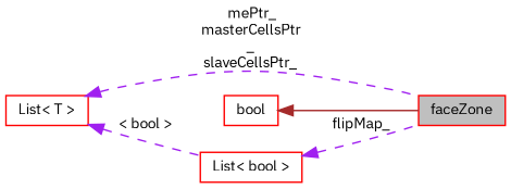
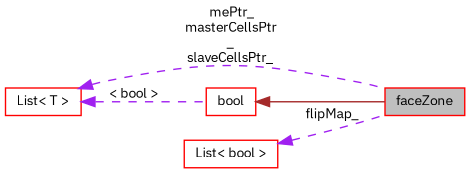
  digraph {
    fontname="IBM Plex Sans"
    rankdir=LR
    node [color=red fontname="IBM Plex Sans" fontsize=10 shape=record]
    edge [color=purple dir=back fontname="IBM Plex Sans" fontsize=10 labelfontname=Helvetica labelfontsize=10 style=dashed]
    n1 [fillcolor=grey75 fontcolor=black height=0.2 label=faceZone style=filled width=0.4]
    n2 [height=0.2 label=bool width=0.4]
    n3 [height=0.2 label="List\< T \>" width=0.4]
    n4 [height=0.2 label="List\< bool \>" width=0.4]
    n2 -> n1 [color=brown style=solid]
    n3 -> n1 [label=" mePtr_\nmasterCellsPtr\l_\nslaveCellsPtr_"]
-   n3 -> n4 [label=" \< bool \>"]
+   n3 -> n2 [label=" \< bool \>"]
    n4 -> n1 [label=" flipMap_"]
  }
